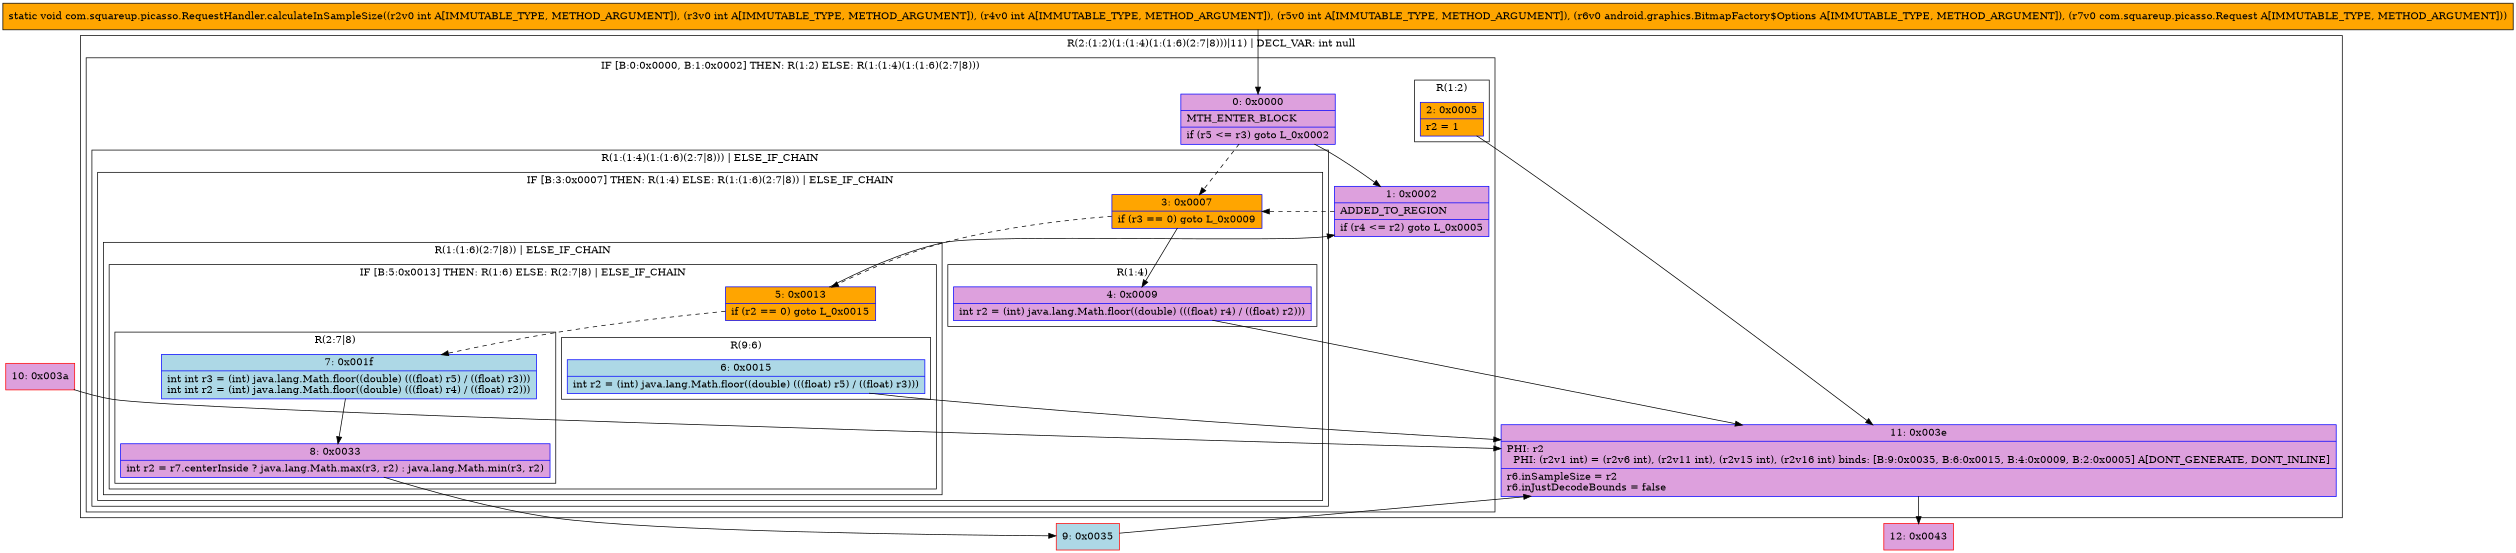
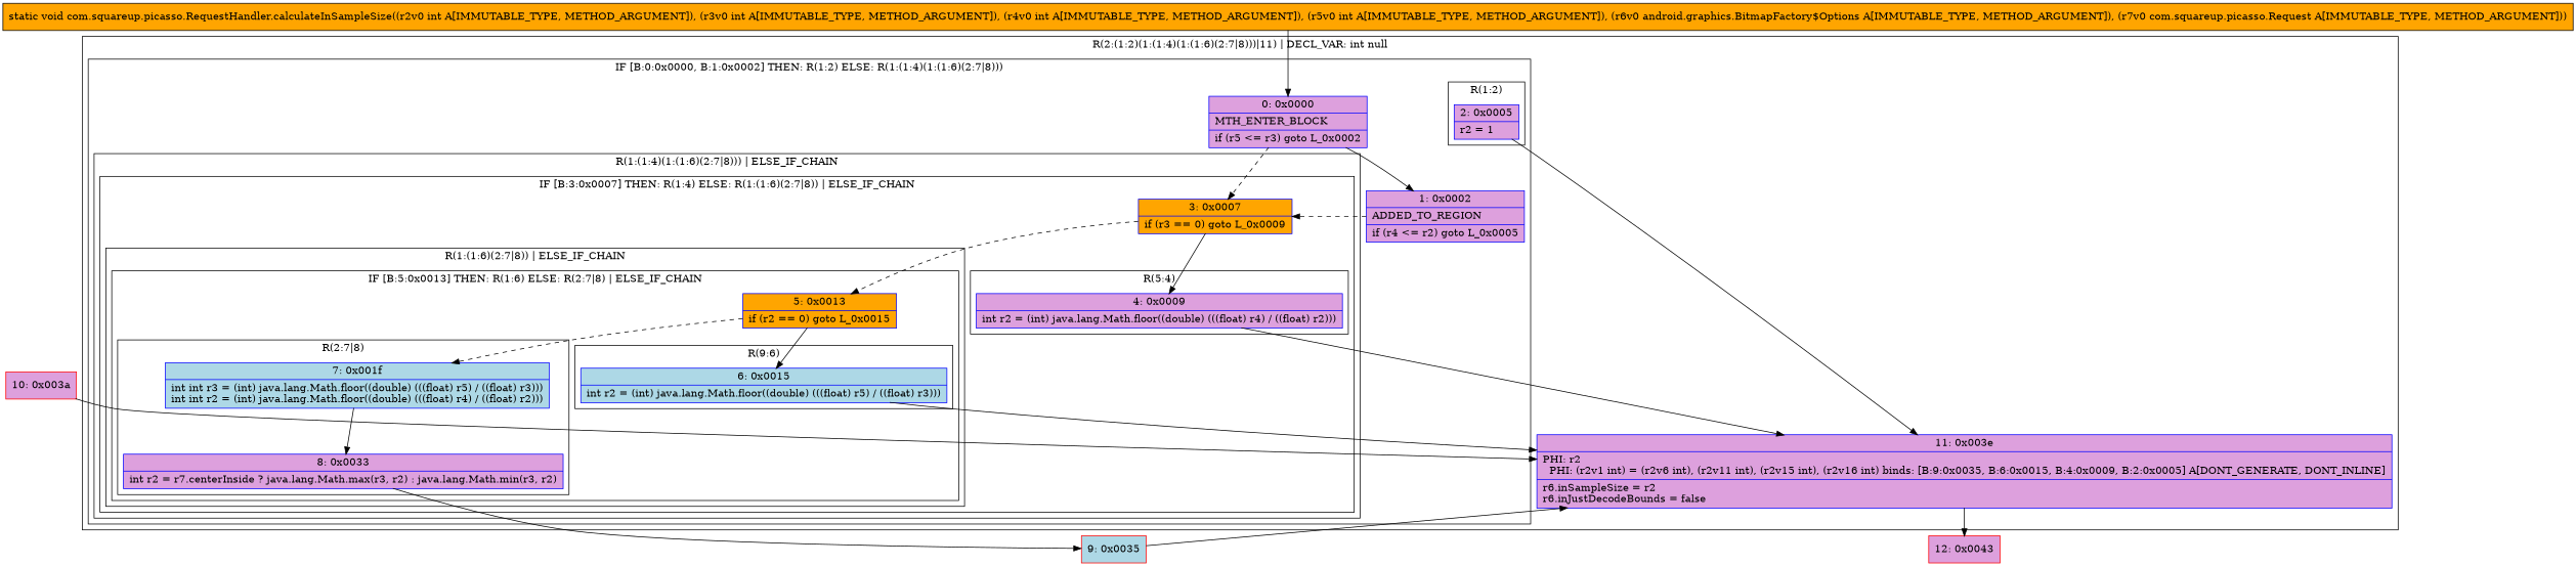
  digraph {
    node [color=blue fillcolor=plum shape=record style=filled]
-   n1 [fillcolor=orange label="{2\:\ 0x0005|r2 = 1\l}"]
+   n1 [label="{2\:\ 0x0005|r2 = 1\l}"]
    n2 [label="{4\:\ 0x0009|int r2 = (int) java.lang.Math.floor((double) (((float) r4) \/ ((float) r2)))\l}"]
    n3 [fillcolor=lightblue label="{6\:\ 0x0015|int r2 = (int) java.lang.Math.floor((double) (((float) r5) \/ ((float) r3)))\l}"]
    n4 [fillcolor=lightblue label="{7\:\ 0x001f|int int r3 = (int) java.lang.Math.floor((double) (((float) r5) \/ ((float) r3)))\lint int r2 = (int) java.lang.Math.floor((double) (((float) r4) \/ ((float) r2)))\l}"]
    n5 [label="{8\:\ 0x0033|int r2 = r7.centerInside ? java.lang.Math.max(r3, r2) : java.lang.Math.min(r3, r2)\l}"]
    n6 [fillcolor=orange label="{5\:\ 0x0013|if (r2 == 0) goto L_0x0015\l}"]
    n7 [fillcolor=orange label="{3\:\ 0x0007|if (r3 == 0) goto L_0x0009\l}"]
    n8 [label="{0\:\ 0x0000|MTH_ENTER_BLOCK\l|if (r5 \<= r3) goto L_0x0002\l}"]
    n9 [label="{1\:\ 0x0002|ADDED_TO_REGION\l|if (r4 \<= r2) goto L_0x0005\l}"]
    n10 [label="{11\:\ 0x003e|PHI: r2 \l  PHI: (r2v1 int) = (r2v6 int), (r2v11 int), (r2v15 int), (r2v16 int) binds: [B:9:0x0035, B:6:0x0015, B:4:0x0009, B:2:0x0005] A[DONT_GENERATE, DONT_INLINE]\l|r6.inSampleSize = r2\lr6.inJustDecodeBounds = false\l}"]
    n11 [color=red fillcolor=lightblue label="{9\:\ 0x0035}"]
    n12 [color=red label="{12\:\ 0x0043}"]
    n13 [color=red label="{10\:\ 0x003a}"]
    n14 [fillcolor=orange label="{static void com.squareup.picasso.RequestHandler.calculateInSampleSize((r2v0 int A[IMMUTABLE_TYPE, METHOD_ARGUMENT]), (r3v0 int A[IMMUTABLE_TYPE, METHOD_ARGUMENT]), (r4v0 int A[IMMUTABLE_TYPE, METHOD_ARGUMENT]), (r5v0 int A[IMMUTABLE_TYPE, METHOD_ARGUMENT]), (r6v0 android.graphics.BitmapFactory$Options A[IMMUTABLE_TYPE, METHOD_ARGUMENT]), (r7v0 com.squareup.picasso.Request A[IMMUTABLE_TYPE, METHOD_ARGUMENT])) }" color=""]
    subgraph cluster_1 {
      label="R(2:(1:2)(1:(1:4)(1:(1:6)(2:7|8)))|11) | DECL_VAR: int null\l"
      n10
      subgraph cluster_2 {
        label="IF [B:0:0x0000, B:1:0x0002] THEN: R(1:2) ELSE: R(1:(1:4)(1:(1:6)(2:7|8)))"
        n8
        n9
        subgraph cluster_3 {
          label="R(1:2)"
          n1
        }
        subgraph cluster_4 {
          label="R(1:(1:4)(1:(1:6)(2:7|8))) | ELSE_IF_CHAIN\l"
          subgraph cluster_5 {
            label="IF [B:3:0x0007] THEN: R(1:4) ELSE: R(1:(1:6)(2:7|8)) | ELSE_IF_CHAIN\l"
            n7
            subgraph cluster_6 {
-             label="R(1:4)"
+             label="R(5:4)"
              n2
            }
            subgraph cluster_7 {
              label="R(1:(1:6)(2:7|8)) | ELSE_IF_CHAIN\l"
              subgraph cluster_8 {
                label="IF [B:5:0x0013] THEN: R(1:6) ELSE: R(2:7|8) | ELSE_IF_CHAIN\l"
                n6
                subgraph cluster_9 {
                  label="R(9:6)"
                  n3
                }
                subgraph cluster_10 {
                  label="R(2:7|8)"
                  n4
                  n5
                }
              }
            }
          }
        }
      }
    }
    n1 -> n10
    n2 -> n10
    n3 -> n10
    n4 -> n5
    n5 -> n11
-   n6 -> n9
+   n6 -> n3
    n6 -> n4 [style=dashed]
    n7 -> n2
    n7 -> n6 [style=dashed]
    n8 -> n7 [style=dashed]
    n8 -> n9
    n9 -> n7 [style=dashed]
    n10 -> n12
    n11 -> n10
    n13 -> n10
    n14 -> n8
  }
